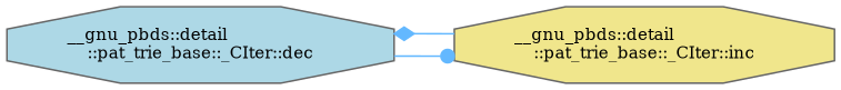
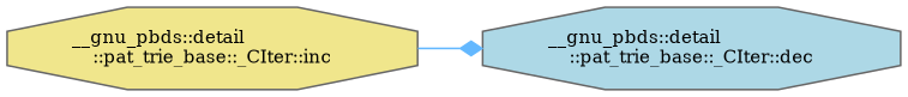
  digraph {
    rankdir=LR
    fontname="DejaVu Serif"
    node [fontname="DejaVu Serif" fontsize=10 shape=octagon style=filled]
    edge [color=steelblue1 fontname="DejaVu Serif" fontsize=10 labelfontname=Helvetica labelfontsize=10 style=solid]
    n1 [color=gray40 fillcolor=lightblue fontcolor=black height=0.2 label="__gnu_pbds::detail\l::pat_trie_base::_CIter::dec" width=0.4]
    n2 [color=grey40 fillcolor=khaki height=0.2 label="__gnu_pbds::detail\l::pat_trie_base::_CIter::inc" width=0.4]
-   n1 -> n2 [arrowhead=dot]
    n2 -> n1 [arrowhead=diamond]
  }
